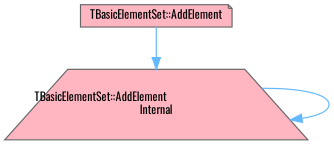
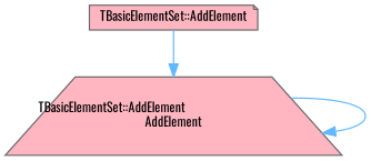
  digraph {
    rankdir=TB
    fontname=Oswald
    node [fillcolor=lightpink fontname=Oswald fontsize=10 style=filled]
    edge [color=steelblue1 fontname=Oswald fontsize=10 labelfontname=Helvetica labelfontsize=10 style=solid]
    n1 [color=gray40 fontcolor=black height=0.2 label="TBasicElementSet::AddElement" shape=note width=0.4]
-   n2 [color=grey40 height=0.2 label="TBasicElementSet::AddElement\lInternal" shape=trapezium width=0.4]
+   n2 [color=grey40 height=0.2 label="TBasicElementSet::AddElement\lAddElement" shape=trapezium width=0.4]
    n1 -> n2
    n2 -> n2
  }
